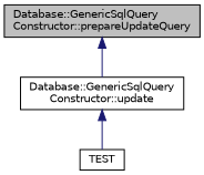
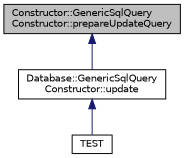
  digraph {
    rankdir=TB
    node [color=black fillcolor=white fontname=Helvetica fontsize=10 shape=record style=filled]
    edge [color=midnightblue dir=back fontname=Helvetica fontsize=10 labelfontname=Helvetica labelfontsize=10 style=solid]
-   n1 [fillcolor=grey75 fontcolor=black height=0.2 label="Database::GenericSqlQuery\lConstructor::prepareUpdateQuery" width=0.4]
+   n1 [fillcolor=grey75 fontcolor=black height=0.2 label="Constructor::GenericSqlQuery\lConstructor::prepareUpdateQuery" width=0.4]
    n2 [height=0.2 label="Database::GenericSqlQuery\lConstructor::update" width=0.4]
    n3 [height=0.2 label=TEST width=0.4]
    n1 -> n2
    n2 -> n3
  }
